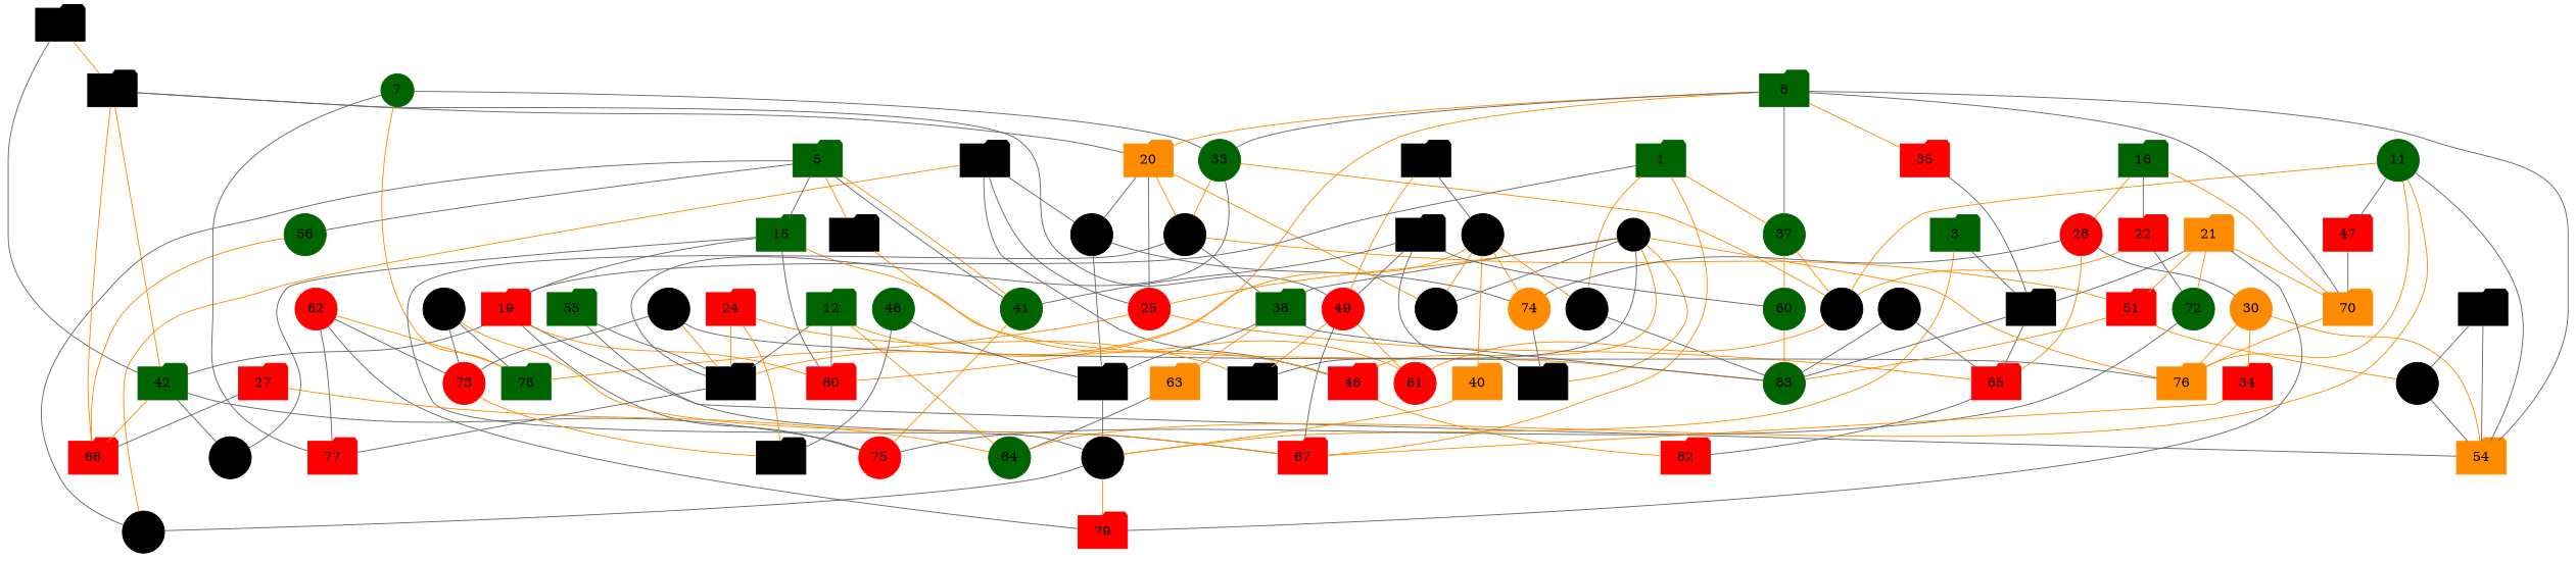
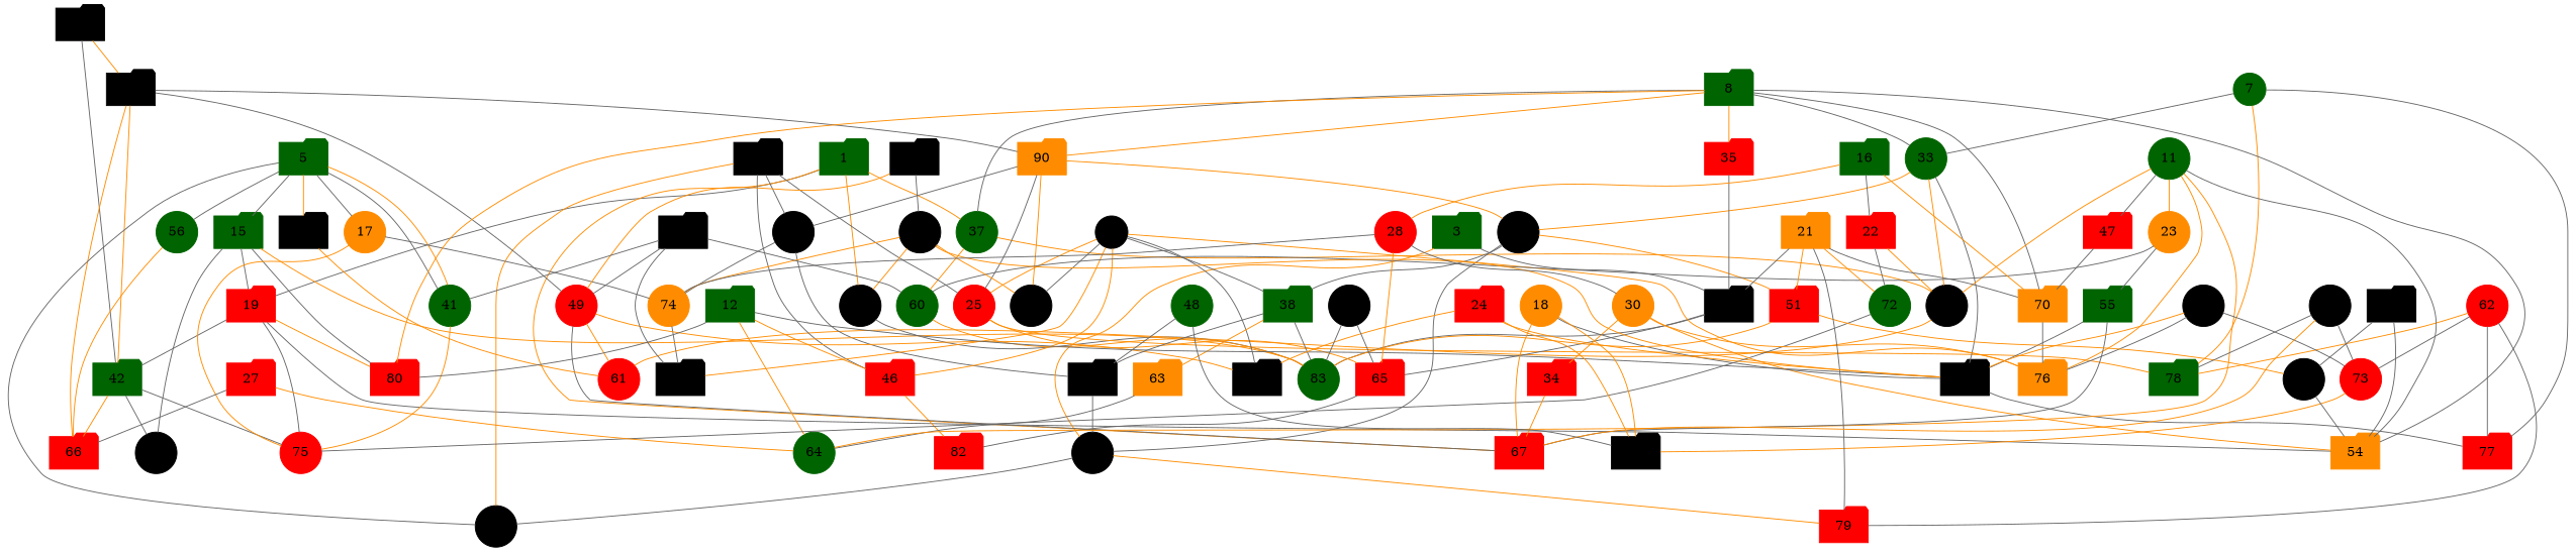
  graph {
    node [color=black shape=folder style=filled]
    edge [color=gray40]
    1 [color=darkgreen]
    19 [color=red]
    32 [shape=circle]
    37 [color=darkgreen shape=circle]
    67 [color=red]
    42 [color=darkgreen]
    54 [color=darkorange]
    80 [color=red]
    75 [color=red shape=circle]
    83 [color=darkgreen shape=circle]
    43 [shape=circle]
    60 [color=darkgreen shape=circle]
    25 [color=red shape=circle]
    2
    46 [color=red]
    57 [shape=circle]
    81 [shape=circle]
    78 [color=darkgreen]
    65 [color=red]
    82 [color=red]
    74 [color=darkorange shape=circle]
    59
    3 [color=darkgreen]
    52
    69 [shape=circle]
    79 [color=red]
    4
    10
-   20 [color=darkorange]
+   20 [color=darkorange label=90]
    49 [color=red shape=circle]
    66 [color=red]
    68 [shape=circle]
    5 [color=darkgreen]
    15 [color=darkgreen]
+   17 [color=darkorange shape=circle]
    26
    41 [color=darkgreen shape=circle]
    56 [color=darkgreen shape=circle]
    61 [color=red shape=circle]
    6 [shape=circle]
    38 [color=darkgreen]
    50 [shape=circle]
    71
    76 [color=darkorange]
    85
    63 [color=darkorange]
    7 [color=darkgreen shape=circle]
    33 [color=darkgreen shape=circle]
    77 [color=red]
    58
    36 [shape=circle]
    8 [color=darkgreen]
    35 [color=red]
    70 [color=darkorange]
    62 [color=red shape=circle]
    73 [color=red shape=circle]
    11 [color=darkgreen shape=circle]
+   23 [color=darkorange shape=circle]
    47 [color=red]
    64 [color=darkgreen shape=circle]
    55 [color=darkgreen]
    12 [color=darkgreen]
    13 [shape=circle]
    84
    14
    31 [shape=circle]
-   40 [color=darkorange]
    16 [color=darkgreen]
    22 [color=red]
    28 [color=red shape=circle]
    72 [color=darkgreen shape=circle]
    30 [color=darkorange shape=circle]
+   18 [color=darkorange shape=circle]
    51 [color=red]
    21 [color=darkorange]
    53 [shape=circle]
    24 [color=red]
    27 [color=red]
    34 [color=red]
    29 [shape=circle]
    39
    44 [shape=circle]
    45
    48 [color=darkgreen shape=circle]
    1 -- 19
    1 -- 32 [color=darkorange]
    1 -- 37 [color=darkorange]
    1 -- 67 [color=darkorange]
    19 -- 42
    19 -- 54
    19 -- 80 [color=darkorange]
    19 -- 75
    32 -- 83
    37 -- 43 [color=darkorange]
    37 -- 60 [color=darkorange]
    42 -- 75
    42 -- 66 [color=darkorange]
    42 -- 68
    43 -- 61 [color=darkorange]
    60 -- 83 [color=darkorange]
    25 -- 78 [color=darkorange]
    25 -- 65 [color=darkorange]
    2 -- 25
    2 -- 46
    2 -- 57
    2 -- 81 [color=darkorange]
    46 -- 82 [color=darkorange]
    57 -- 74
    57 -- 59
    65 -- 82
    74 -- 85
    59 -- 69
    3 -- 52
    3 -- 69 [color=darkorange]
    52 -- 83
    52 -- 65
    69 -- 81
    69 -- 79 [color=darkorange]
    4 -- 42
    4 -- 10 [color=darkorange]
    10 -- 42 [color=darkorange]
    10 -- 20
    10 -- 49
    10 -- 66 [color=darkorange]
    20 -- 25
    20 -- 57
    20 -- 50 [color=darkorange]
    20 -- 36 [color=darkorange]
    49 -- 67
    49 -- 61 [color=darkorange]
    49 -- 71 [color=darkorange]
    5 -- 81
    5 -- 15
+   5 -- 17
    5 -- 26 [color=darkorange]
    5 -- 41
    5 -- 41 [color=darkorange]
    5 -- 56
    15 -- 19
    15 -- 80
    15 -- 83 [color=darkorange]
    15 -- 68
+   17 -- 75 [color=darkorange]
+   17 -- 74
    26 -- 61 [color=darkorange]
    41 -- 75 [color=darkorange]
    56 -- 66 [color=darkorange]
    6 -- 25 [color=darkorange]
    6 -- 46 [color=darkorange]
    6 -- 38
    6 -- 50
    6 -- 71
    6 -- 76 [color=darkorange]
    6 -- 85 [color=darkorange]
    38 -- 83
    38 -- 59
    38 -- 63 [color=darkorange]
    63 -- 64
    7 -- 78 [color=darkorange]
    7 -- 33
    7 -- 77
    33 -- 43 [color=darkorange]
    33 -- 58
    33 -- 36 [color=darkorange]
    58 -- 77
    36 -- 69
    36 -- 38
    36 -- 51 [color=darkorange]
    8 -- 37
    8 -- 54
    8 -- 80 [color=darkorange]
    8 -- 20 [color=darkorange]
    8 -- 33
    8 -- 35 [color=darkorange]
    8 -- 70
    35 -- 52
-   70 -- 76 [color=darkorange]
+   70 -- 76
    62 -- 78 [color=darkorange]
    62 -- 79
    62 -- 77
    62 -- 73
    73 -- 84 [color=darkorange]
    11 -- 54
    11 -- 43 [color=darkorange]
    11 -- 76 [color=darkorange]
+   11 -- 23 [color=darkorange]
    11 -- 47
    11 -- 64 [color=darkorange]
+   23 -- 60
+   23 -- 55
    47 -- 70
    55 -- 67
    55 -- 58
    12 -- 80
    12 -- 46 [color=darkorange]
    12 -- 58
    12 -- 64 [color=darkorange]
    13 -- 76
    13 -- 58 [color=darkorange]
    13 -- 73
    14 -- 49 [color=darkorange]
    14 -- 31
    31 -- 32 [color=darkorange]
    31 -- 74 [color=darkorange]
    31 -- 50 [color=darkorange]
    31 -- 58 [color=darkorange]
-   31 -- 40 [color=darkorange]
-   40 -- 69 [color=darkorange]
    16 -- 70 [color=darkorange]
    16 -- 22
    16 -- 28 [color=darkorange]
    22 -- 43 [color=darkorange]
    22 -- 72
    28 -- 65 [color=darkorange]
    28 -- 74
    28 -- 30
    72 -- 75
    30 -- 54 [color=darkorange]
    30 -- 76 [color=darkorange]
    30 -- 34 [color=darkorange]
+   18 -- 67 [color=darkorange]
+   18 -- 58
+   18 -- 84 [color=darkorange]
    51 -- 83 [color=darkorange]
    51 -- 53 [color=darkorange]
    21 -- 52
    21 -- 79
-   21 -- 70 [color=darkorange]
+   21 -- 70
    21 -- 72 [color=darkorange]
    21 -- 51 [color=darkorange]
    53 -- 54
    24 -- 71 [color=darkorange]
    24 -- 58 [color=darkorange]
    24 -- 84 [color=darkorange]
    27 -- 66
    27 -- 64 [color=darkorange]
    34 -- 67 [color=darkorange]
    29 -- 67 [color=darkorange]
    29 -- 78
    29 -- 73
    39 -- 60
    39 -- 49
    39 -- 41
    39 -- 85
    44 -- 83
    44 -- 65
    45 -- 54
    45 -- 53
    48 -- 59
    48 -- 84
  }
